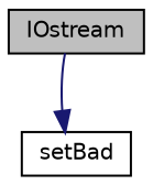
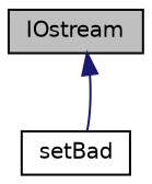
  digraph {
    rankdir=TB
    node [color=black fontname=Helvetica fontsize=10 shape=record style=filled]
    n1 [fillcolor=grey75 fontcolor=black height=0.2 label=IOstream width=0.4]
    n2 [fillcolor=white height=0.2 label=setBad width=0.4]
-   n1 -> n2 [color=midnightblue fontname=Helvetica fontsize=10 labelfontname=Helvetica labelfontsize=10 style=solid]
+   n2 -> n1 [color=midnightblue fontname=Helvetica fontsize=10 labelfontname=Helvetica labelfontsize=10 style=solid]
  }
